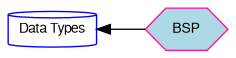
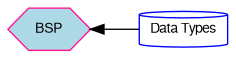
  digraph {
    rankdir=LR
    node [fontname=FreeSans fontsize=10 style=filled]
    n1 [color=blue fillcolor=white fontcolor=black height=0.2 label="Data Types" shape=cylinder width=0.4]
    n2 [color=deeppink fillcolor=lightblue height=0.2 label=BSP shape=hexagon width=0.4]
-   n1 -> n2 [dir=back fontname=FreeSans fontsize=10 labelfontname=FreeSans labelfontsize=10 shape=plaintext style=solid]
+   n2 -> n1 [dir=back fontname=FreeSans fontsize=10 labelfontname=FreeSans labelfontsize=10 shape=plaintext style=solid]
  }
